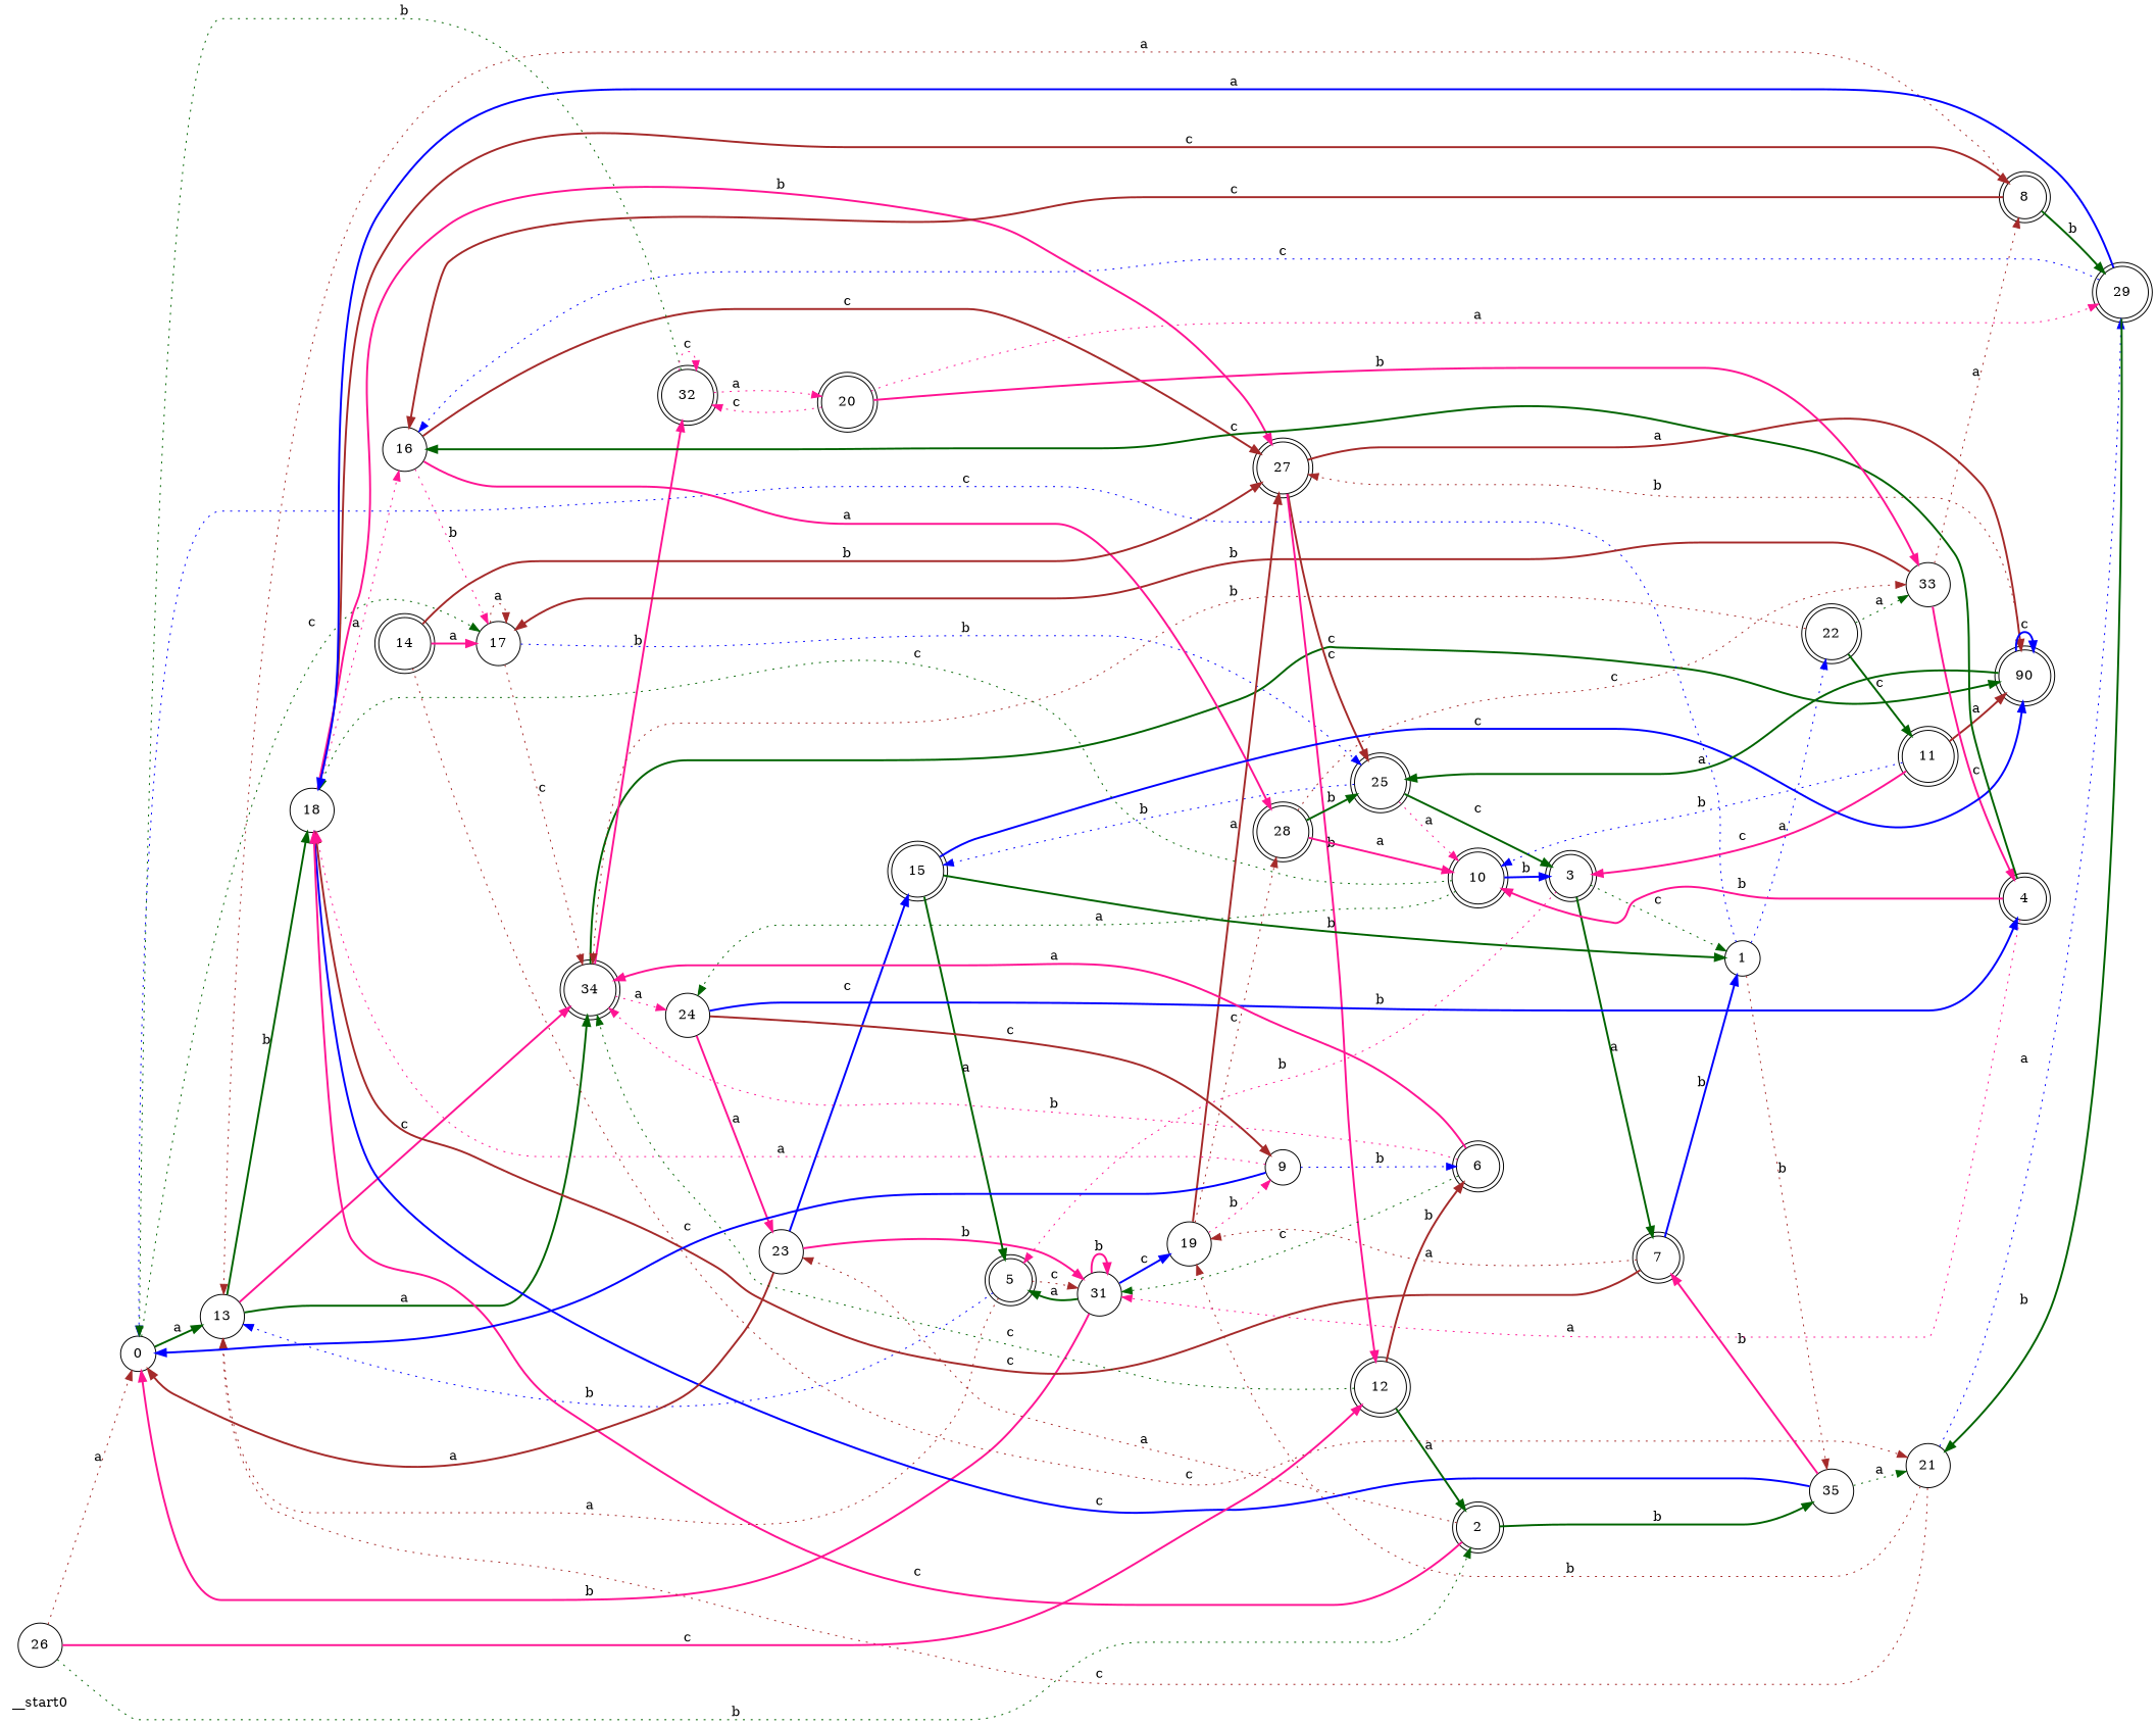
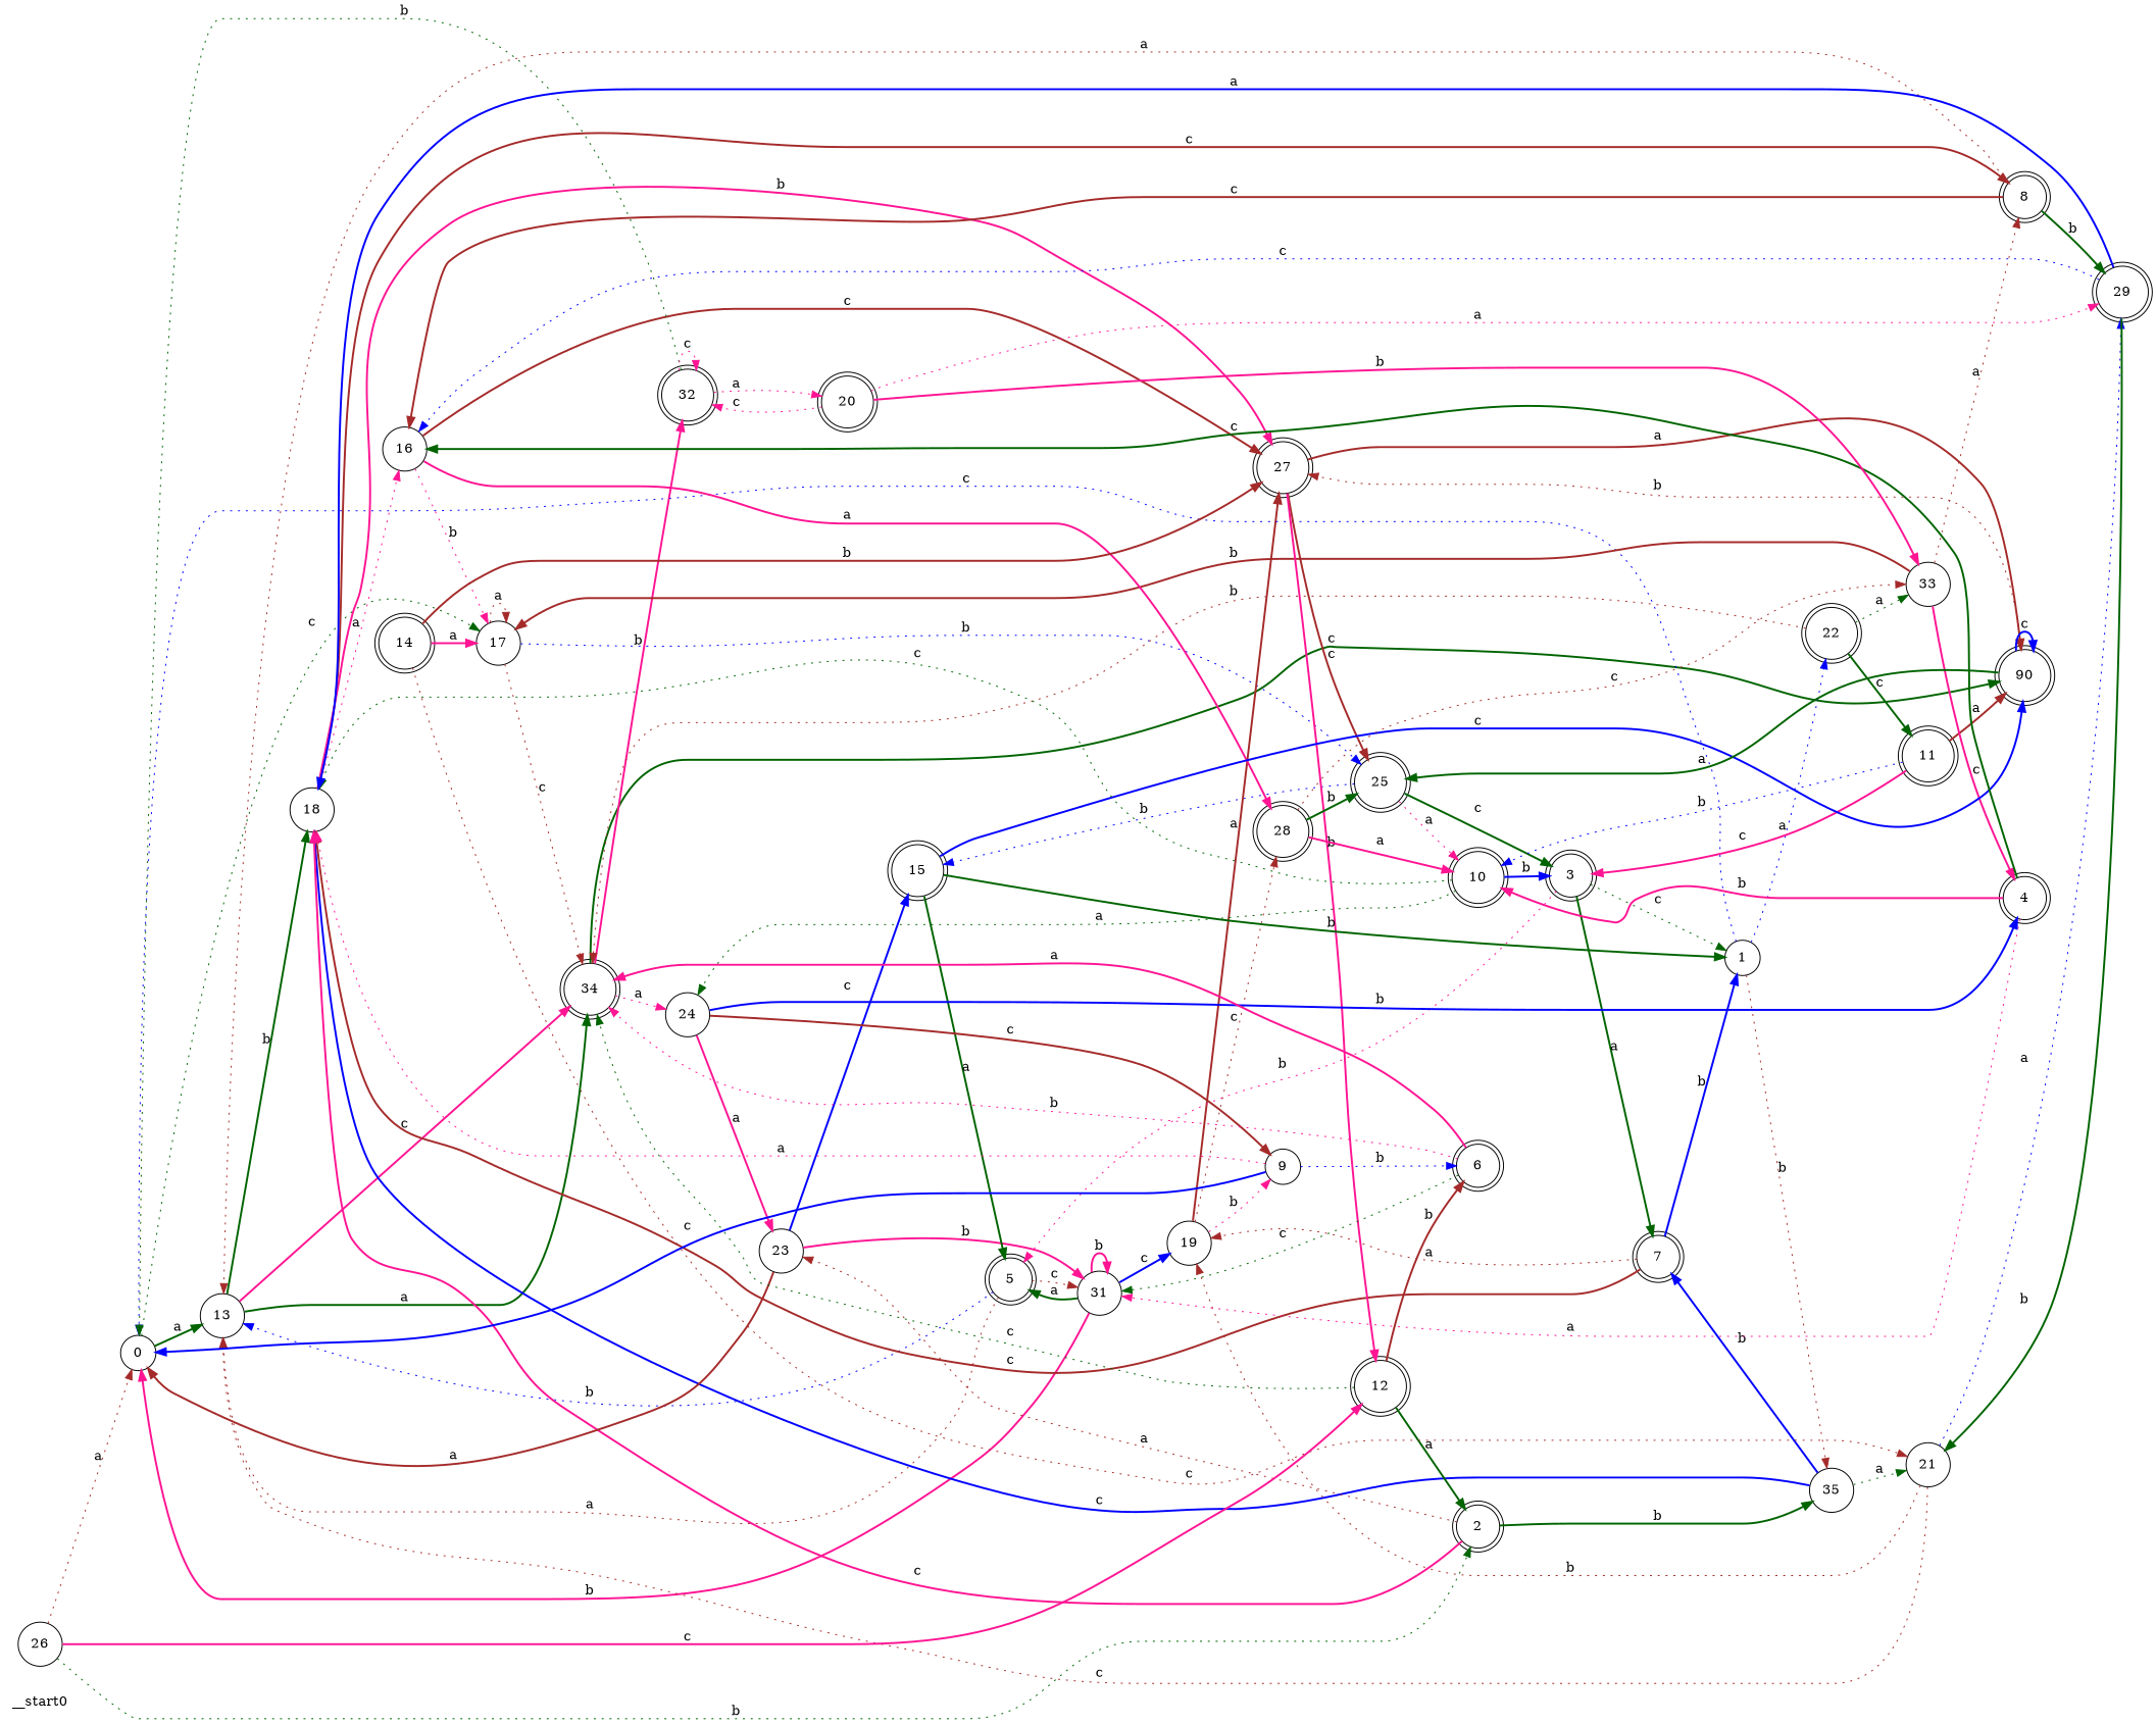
  digraph {
    rankdir=LR
    node [shape=doublecircle color=black fillcolor=white style="rounded,filled"]
    edge [color=deeppink style=bold]
    __start0 [shape=none color="" fillcolor="" style=""]
    n2 [label=0 shape=circle style=filled]
    n3 [label=13 shape=circle style=filled]
    n4 [label=17 shape=circle style=filled]
    n5 [label=18 shape=circle style=filled]
    n6 [label=34]
    n7 [label=25]
    n8 [label=31 shape=circle style=filled]
    n9 [label=5]
    n10 [label=19 shape=circle style=filled]
    n11 [label=1 shape=circle style=filled]
    n12 [label=22]
    n13 [label=35 shape=circle style=filled]
    n14 [label=11]
    n15 [label=33 shape=circle style=filled]
    n16 [label=7]
    n17 [label=21 shape=circle style=filled]
    n18 [label=2]
    n19 [label=23 shape=circle style=filled]
    n20 [label=16 shape=circle style=filled]
    n21 [label=8]
    n22 [label=27]
    n23 [label=15]
    n24 [label=3]
    n25 [label=4]
    n26 [label=10]
    n27 [label=24 shape=circle style=filled]
    n28 [label=28]
    n29 [label=6]
    n30 [label=90]
    n31 [label=32]
    n32 [label=9 shape=circle style=filled]
    n33 [label=29]
    n34 [label=12]
    n35 [label=14]
    n36 [label=20]
    n37 [label=26 shape=circle style=filled]
    n2 -> n3 [color=darkgreen label=a]
    n2 -> n4 [color=darkgreen label=c style=dotted]
    n3 -> n5 [color=darkgreen label=b]
    n3 -> n6 [color=darkgreen label=a]
    n3 -> n6 [label=c]
    n4 -> n4 [color=brown label=a style=dotted]
    n4 -> n6 [color=brown label=c style=dotted]
    n4 -> n7 [color=blue label=b style=dotted]
    n5 -> n20 [label=a style=dotted]
    n5 -> n21 [color=brown label=c]
    n5 -> n22 [label=b]
    n6 -> n27 [label=a style=dotted]
    n6 -> n30 [color=darkgreen label=c]
    n6 -> n31 [label=b]
    n7 -> n23 [color=blue label=b style=dotted]
    n7 -> n24 [color=darkgreen label=c]
    n7 -> n26 [label=a style=dotted]
    n8 -> n2 [label=b]
    n8 -> n8 [label=b]
    n8 -> n9 [color=darkgreen label=a]
    n8 -> n10 [color=blue label=c]
    n9 -> n3 [color=brown label=a style=dotted]
    n9 -> n3 [color=blue label=b style=dotted]
    n9 -> n8 [color=brown label=c style=dotted]
    n10 -> n22 [color=brown label=a]
    n10 -> n28 [color=brown label=c style=dotted]
    n10 -> n32 [label=b style=dotted]
    n11 -> n2 [color=blue label=c style=dotted]
    n11 -> n12 [color=blue label=a style=dotted]
    n11 -> n13 [color=brown label=b style=dotted]
    n12 -> n6 [color=brown label=b style=dotted]
    n12 -> n14 [color=darkgreen label=c]
    n12 -> n15 [color=darkgreen label=a style=dotted]
    n13 -> n5 [color=blue label=c]
-   n13 -> n16 [label=b]
+   n13 -> n16 [color=blue label=b]
    n13 -> n17 [color=darkgreen label=a style=dotted]
    n14 -> n24 [label=c]
    n14 -> n26 [color=blue label=b style=dotted]
    n14 -> n30 [color=brown label=a]
    n15 -> n4 [color=brown label=b]
    n15 -> n21 [color=brown label=a style=dotted]
    n15 -> n25 [label=c]
    n16 -> n5 [color=brown label=c]
    n16 -> n10 [color=brown label=a style=dotted]
    n16 -> n11 [color=blue label=b]
    n17 -> n3 [color=brown label=c style=dotted]
    n17 -> n10 [color=brown label=b style=dotted]
    n17 -> n33 [color=blue label=a style=dotted]
    n18 -> n5 [label=c]
    n18 -> n13 [color=darkgreen label=b]
    n18 -> n19 [color=brown label=a style=dotted]
    n19 -> n2 [color=brown label=a]
    n19 -> n8 [label=b]
    n19 -> n23 [color=blue label=c]
    n20 -> n4 [label=b style=dotted]
    n20 -> n22 [color=brown label=c]
    n20 -> n28 [label=a]
    n21 -> n3 [color=brown label=a style=dotted]
    n21 -> n20 [color=brown label=c]
    n21 -> n33 [color=darkgreen label=b]
    n22 -> n7 [color=brown label=c]
    n22 -> n30 [color=brown label=a]
    n22 -> n34 [label=b]
    n23 -> n9 [color=darkgreen label=a]
    n23 -> n11 [color=darkgreen label=b]
    n23 -> n30 [color=blue label=c]
    n24 -> n9 [label=b style=dotted]
    n24 -> n11 [color=darkgreen label=c style=dotted]
    n24 -> n16 [color=darkgreen label=a]
    n25 -> n8 [label=a style=dotted]
    n25 -> n20 [color=darkgreen label=c]
    n25 -> n26 [label=b]
    n26 -> n5 [color=darkgreen label=c style=dotted]
    n26 -> n24 [color=blue label=b]
    n26 -> n27 [color=darkgreen label=a style=dotted]
    n27 -> n19 [label=a]
    n27 -> n25 [color=blue label=b]
    n27 -> n32 [color=brown label=c]
    n28 -> n7 [color=darkgreen label=b]
    n28 -> n15 [color=brown label=c style=dotted]
    n28 -> n26 [label=a]
    n29 -> n6 [label=a]
    n29 -> n6 [label=b style=dotted]
    n29 -> n8 [color=darkgreen label=c style=dotted]
    n30 -> n7 [color=darkgreen label=a]
    n30 -> n22 [color=brown label=b style=dotted]
    n30 -> n30 [color=blue label=c]
    n31 -> n2 [color=darkgreen label=b style=dotted]
    n31 -> n31 [label=c style=dotted]
    n31 -> n36 [label=a style=dotted]
    n32 -> n2 [color=blue label=c]
    n32 -> n5 [label=a style=dotted]
    n32 -> n29 [color=blue label=b style=dotted]
    n33 -> n5 [color=blue label=a]
    n33 -> n17 [color=darkgreen label=b]
    n33 -> n20 [color=blue label=c style=dotted]
    n34 -> n6 [color=darkgreen label=c style=dotted]
    n34 -> n18 [color=darkgreen label=a]
    n34 -> n29 [color=brown label=b]
    n35 -> n4 [label=a]
    n35 -> n17 [color=brown label=c style=dotted]
    n35 -> n22 [color=brown label=b]
    n36 -> n15 [label=b]
    n36 -> n31 [label=c style=dotted]
    n36 -> n33 [label=a style=dotted]
    n37 -> n2 [color=brown label=a style=dotted]
    n37 -> n18 [color=darkgreen label=b style=dotted]
    n37 -> n34 [label=c]
  }
